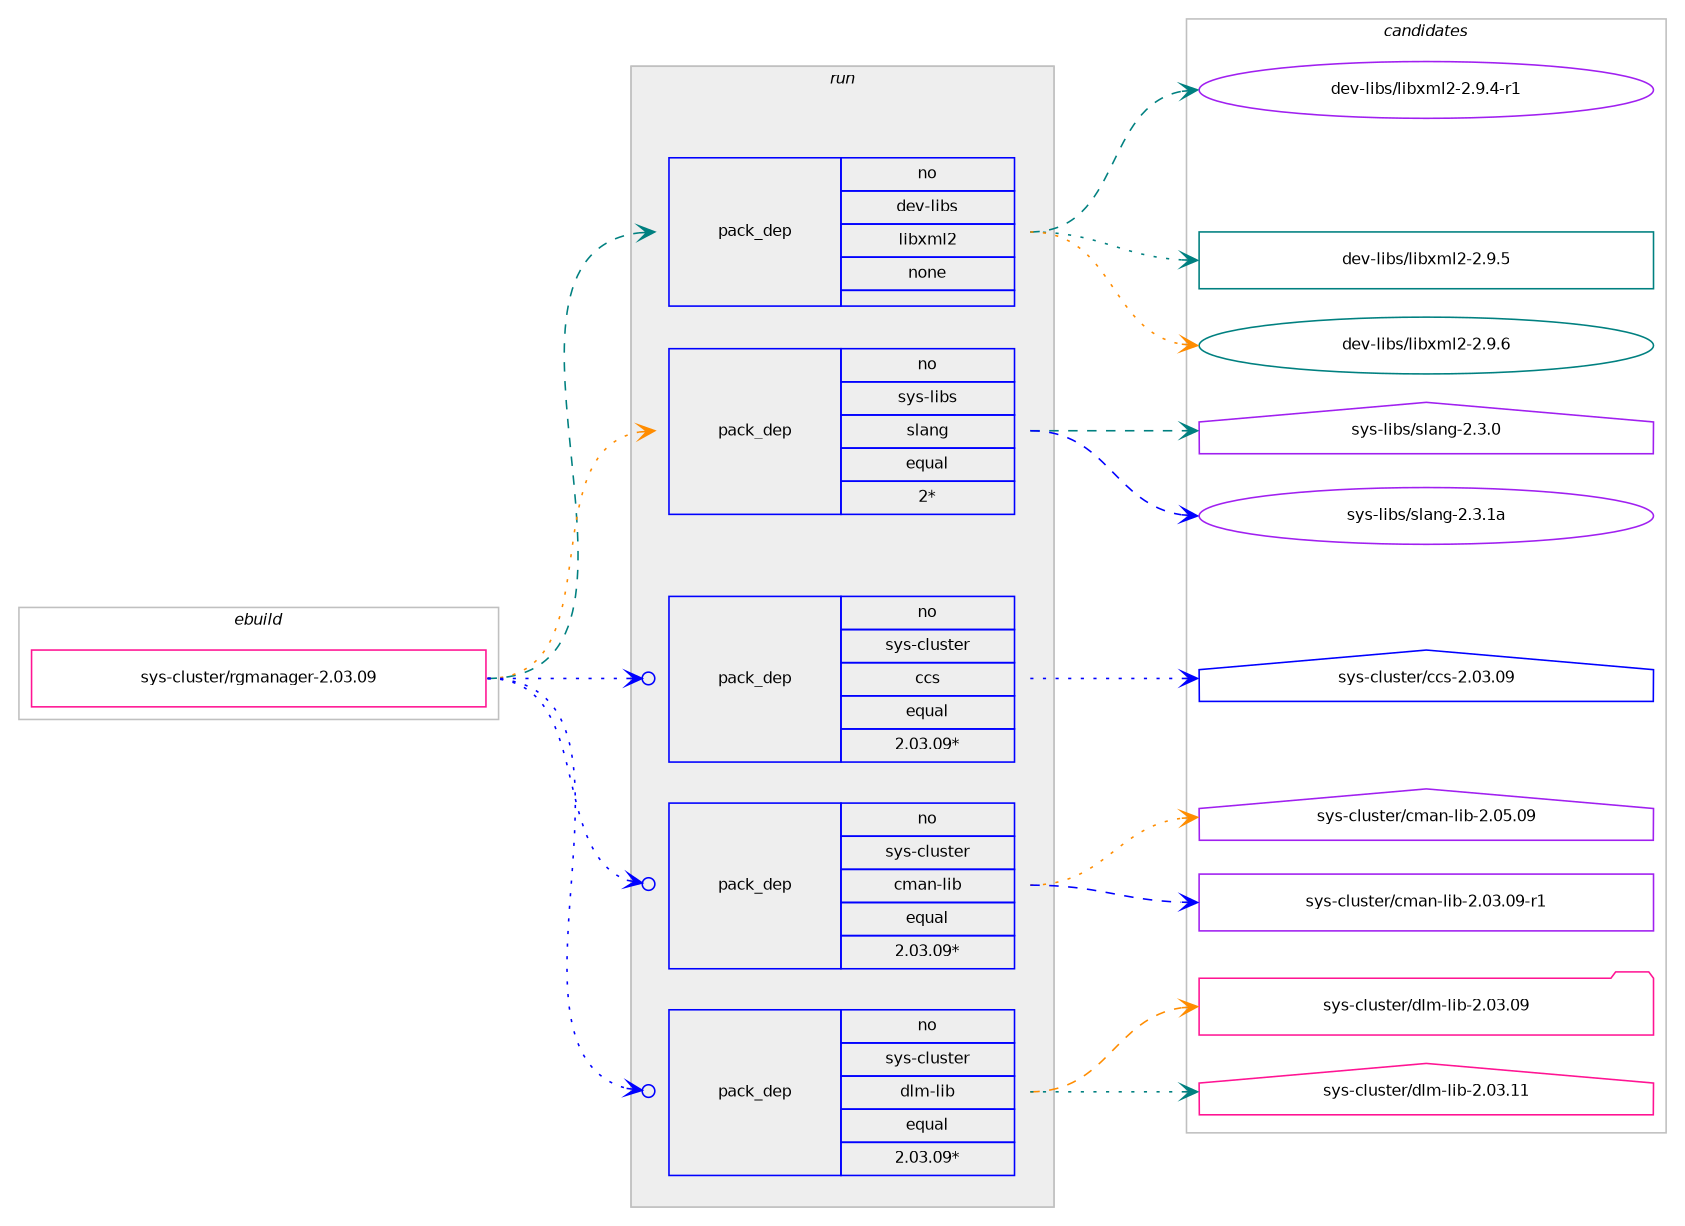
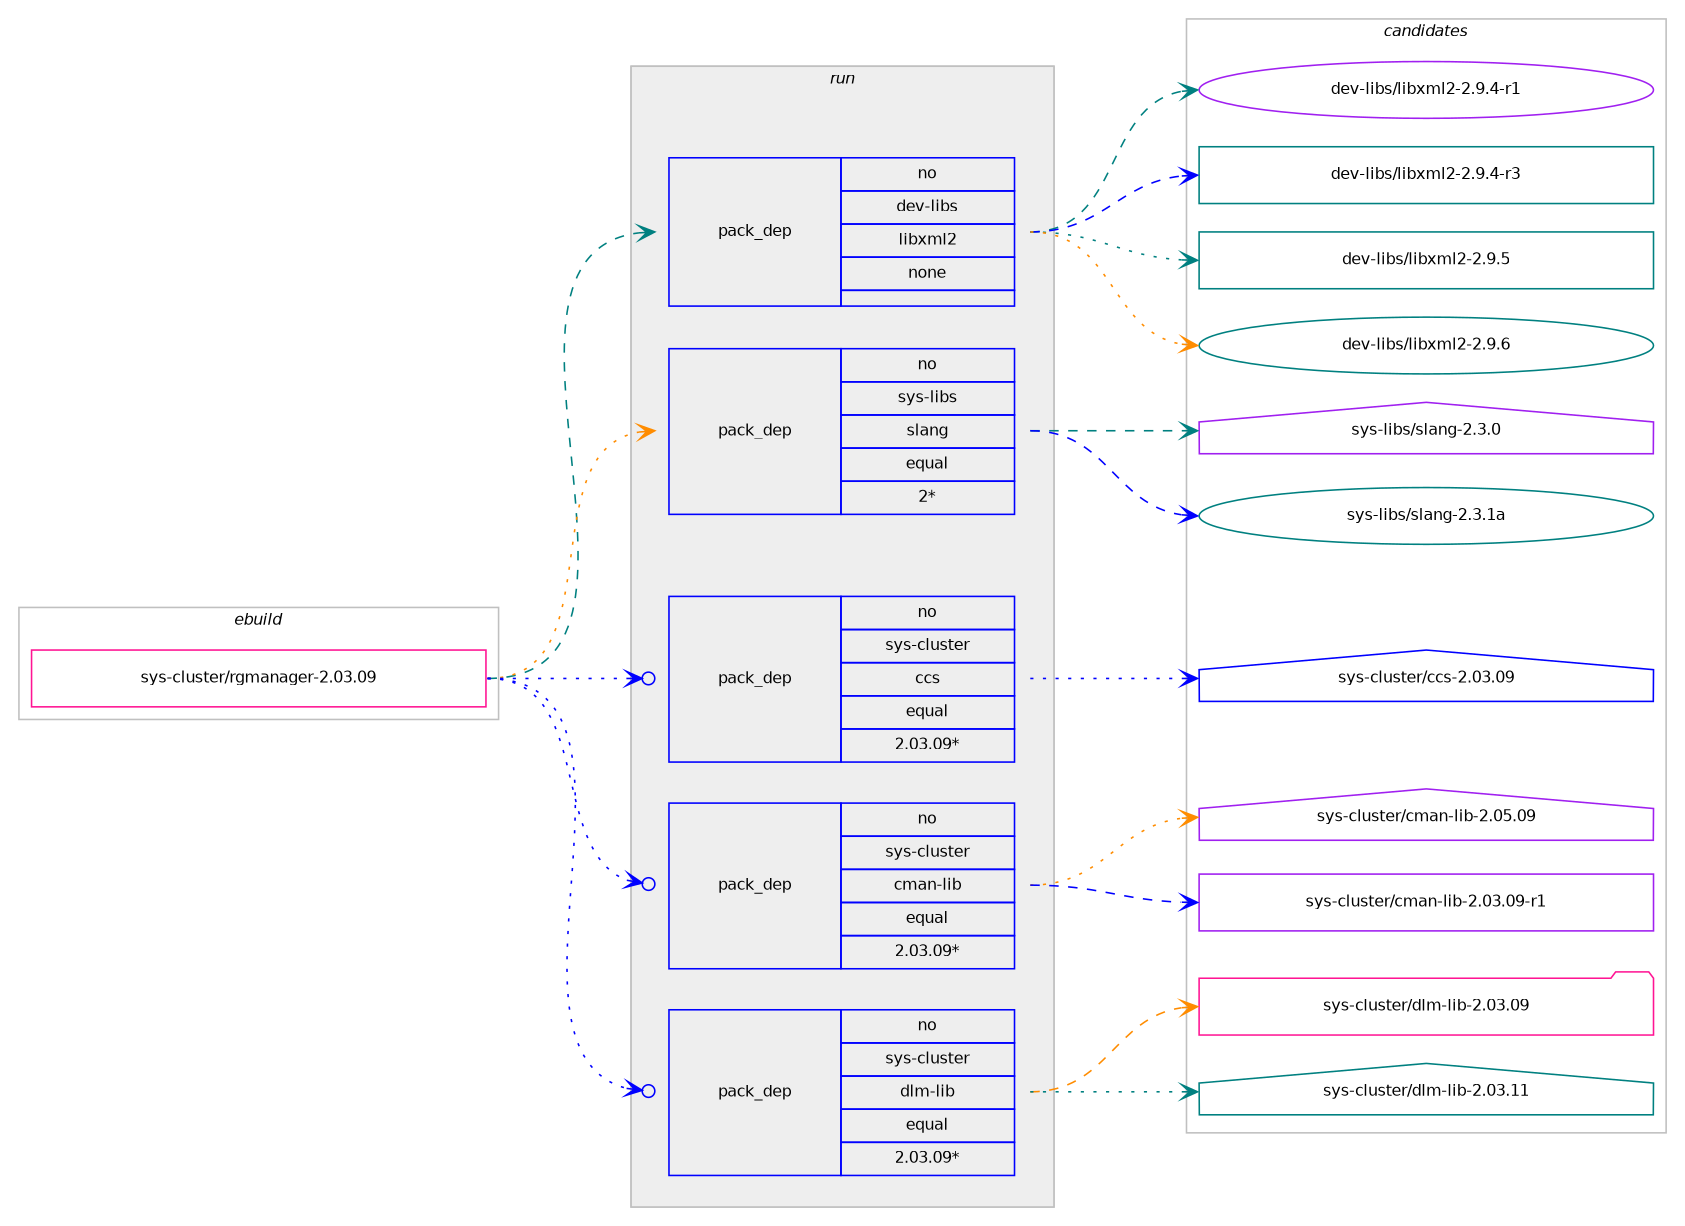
  digraph {
    compound=true
    concentrate=true
    fontname=Helvetica
    fontsize=10
    newrank=true
    rankdir=LR
    ranksep=1.5
    node [color=blue fontname=Helvetica fontsize=10 shape=none]
    edge [arrowhead=vee color=blue headport=w style=dotted tailport=e weight=100]
    n1 [color=deeppink label="sys-cluster/rgmanager-2.03.09" shape=box width=4]
    n2 [label=<<TABLE BORDER="0" CELLBORDER="1" CELLSPACING="0" CELLPADDING="4" WIDTH="220"><TR><TD ROWSPAN="6" CELLPADDING="30">pack_dep</TD></TR><TR><TD WIDTH="110">no</TD></TR><TR><TD>dev-libs</TD></TR><TR><TD>libxml2</TD></TR><TR><TD>none</TD></TR><TR><TD></TD></TR></TABLE>>]
    n3 [label=<<TABLE BORDER="0" CELLBORDER="1" CELLSPACING="0" CELLPADDING="4" WIDTH="220"><TR><TD ROWSPAN="6" CELLPADDING="30">pack_dep</TD></TR><TR><TD WIDTH="110">no</TD></TR><TR><TD>sys-libs</TD></TR><TR><TD>slang</TD></TR><TR><TD>equal</TD></TR><TR><TD>2*</TD></TR></TABLE>>]
    n4 [label=<<TABLE BORDER="0" CELLBORDER="1" CELLSPACING="0" CELLPADDING="4" WIDTH="220"><TR><TD ROWSPAN="6" CELLPADDING="30">pack_dep</TD></TR><TR><TD WIDTH="110">no</TD></TR><TR><TD>sys-cluster</TD></TR><TR><TD>ccs</TD></TR><TR><TD>equal</TD></TR><TR><TD>2.03.09*</TD></TR></TABLE>>]
    n5 [label=<<TABLE BORDER="0" CELLBORDER="1" CELLSPACING="0" CELLPADDING="4" WIDTH="220"><TR><TD ROWSPAN="6" CELLPADDING="30">pack_dep</TD></TR><TR><TD WIDTH="110">no</TD></TR><TR><TD>sys-cluster</TD></TR><TR><TD>cman-lib</TD></TR><TR><TD>equal</TD></TR><TR><TD>2.03.09*</TD></TR></TABLE>>]
    n6 [label=<<TABLE BORDER="0" CELLBORDER="1" CELLSPACING="0" CELLPADDING="4" WIDTH="220"><TR><TD ROWSPAN="6" CELLPADDING="30">pack_dep</TD></TR><TR><TD WIDTH="110">no</TD></TR><TR><TD>sys-cluster</TD></TR><TR><TD>dlm-lib</TD></TR><TR><TD>equal</TD></TR><TR><TD>2.03.09*</TD></TR></TABLE>>]
    n7 [color=purple label="dev-libs/libxml2-2.9.4-r1" shape=ellipse width=4]
+   n8 [color=teal label="dev-libs/libxml2-2.9.4-r3" shape=box width=4]
    n9 [color=teal label="dev-libs/libxml2-2.9.5" shape=box width=4]
    n10 [color=teal label="dev-libs/libxml2-2.9.6" shape=ellipse width=4]
    n11 [color=purple label="sys-libs/slang-2.3.0" shape=house width=4]
-   n12 [color=purple label="sys-libs/slang-2.3.1a" shape=ellipse width=4]
+   n12 [color=teal label="sys-libs/slang-2.3.1a" shape=ellipse width=4]
    n13 [label="sys-cluster/ccs-2.03.09" shape=house width=4]
    n14 [color=purple label="sys-cluster/cman-lib-2.05.09" shape=house width=4]
    n15 [color=purple label="sys-cluster/cman-lib-2.03.09-r1" shape=box width=4]
    n16 [color=deeppink label="sys-cluster/dlm-lib-2.03.09" shape=folder width=4]
-   n17 [color=deeppink label="sys-cluster/dlm-lib-2.03.11" shape=house width=4]
+   n17 [color=teal label="sys-cluster/dlm-lib-2.03.11" shape=house width=4]
    subgraph cluster_1 {
      color=gray
      label=<<i>ebuild</i>>
      rank=same
      n1
    }
    subgraph cluster_2 {
      color=gray
      label=<<i>dependencies</i>>
      subgraph cluster_3 {
        color=gray
        fillcolor="#eeeeee"
        label=<<i>compile</i>>
        style=filled
        subgraph sub_4 {
          color=gray
          fillcolor="#eeeeee"
          label=<<i>compile</i>>
          style=filled
          n2
        }
        subgraph sub_5 {
          color=gray
          fillcolor="#eeeeee"
          label=<<i>compile</i>>
          style=filled
          n3
        }
      }
      subgraph cluster_6 {
        color=gray
        fillcolor="#eeeeee"
        label=<<i>compile and run</i>>
        style=filled
        subgraph sub_7 {
          color=gray
          fillcolor="#eeeeee"
          label=<<i>compile and run</i>>
          style=filled
          n4
        }
        subgraph sub_8 {
          color=gray
          fillcolor="#eeeeee"
          label=<<i>compile and run</i>>
          style=filled
          n5
        }
        subgraph sub_9 {
          color=gray
          fillcolor="#eeeeee"
          label=<<i>compile and run</i>>
          style=filled
          n6
        }
      }
      subgraph cluster_10 {
        color=gray
        fillcolor="#eeeeee"
        label=<<i>run</i>>
        style=filled
      }
    }
    subgraph cluster_11 {
      color=gray
      label=<<i>candidates</i>>
      rank=same
      subgraph sub_12 {
        color=black
        label=<<i>candidates</i>>
        nodesep=1
        rank=same
        n7
+       n8
        n9
        n10
      }
      subgraph sub_13 {
        color=black
        label=<<i>candidates</i>>
        nodesep=1
        rank=same
        n11
        n12
      }
      subgraph sub_14 {
        color=black
        label=<<i>candidates</i>>
        nodesep=1
        rank=same
        n13
      }
      subgraph sub_15 {
        color=black
        label=<<i>candidates</i>>
        nodesep=1
        rank=same
        n14
        n15
      }
      subgraph sub_16 {
        color=black
        label=<<i>candidates</i>>
        nodesep=1
        rank=same
        n16
        n17
      }
    }
    n1 -> n2 [color=teal style=dashed weight=20]
    n1 -> n3 [color=darkorange weight=20]
    n1 -> n4 [arrowhead=odotvee weight=20]
    n1 -> n5 [arrowhead=odotvee weight=20]
    n1 -> n6 [arrowhead=odotvee weight=20]
    n2 -> n7 [color=teal style=dashed]
+   n2 -> n8 [style=dashed]
    n2 -> n9 [color=teal]
    n2 -> n10 [color=darkorange]
    n3 -> n11 [color=teal style=dashed]
    n3 -> n12 [style=dashed]
    n4 -> n13
    n5 -> n14 [color=darkorange]
    n5 -> n15 [style=dashed]
    n6 -> n16 [color=darkorange style=dashed]
    n6 -> n17 [color=teal]
  }
